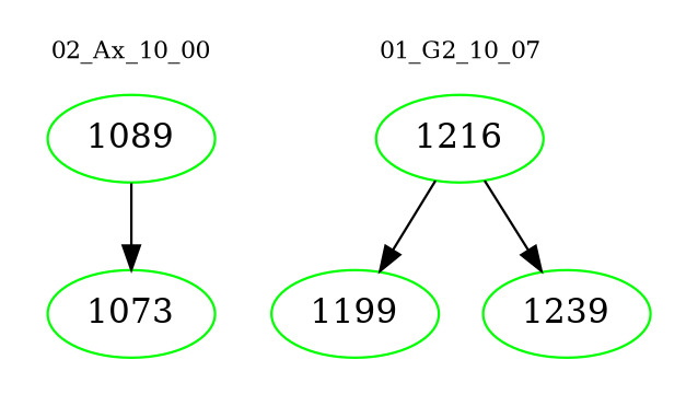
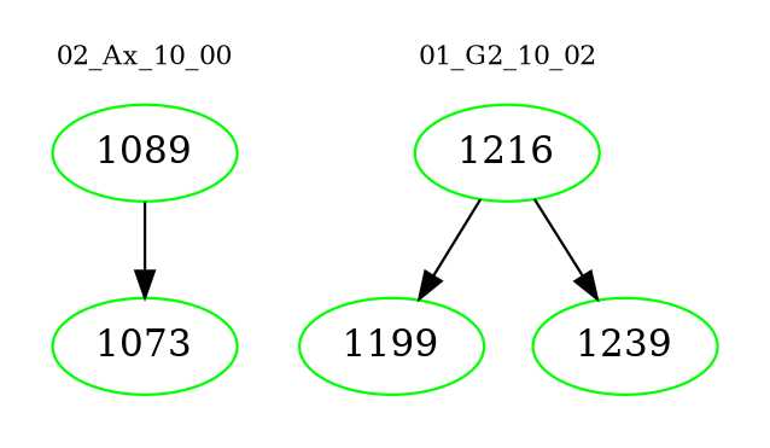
  digraph {
    node [color=green]
    edge [color=black]
    n1 [label=1089]
    n2 [label=1073]
    n3 [label=1216]
    n4 [label=1199]
    n5 [label=1239]
    subgraph cluster_1 {
      color=white
      fontsize=10
      label="02_Ax_10_00"
      n1
      n2
    }
    subgraph cluster_2 {
      color=white
      fontsize=10
-     label="01_G2_10_07"
+     label="01_G2_10_02"
      n3
      n4
      n5
    }
    n1 -> n2
    n3 -> n4
    n3 -> n5
  }
